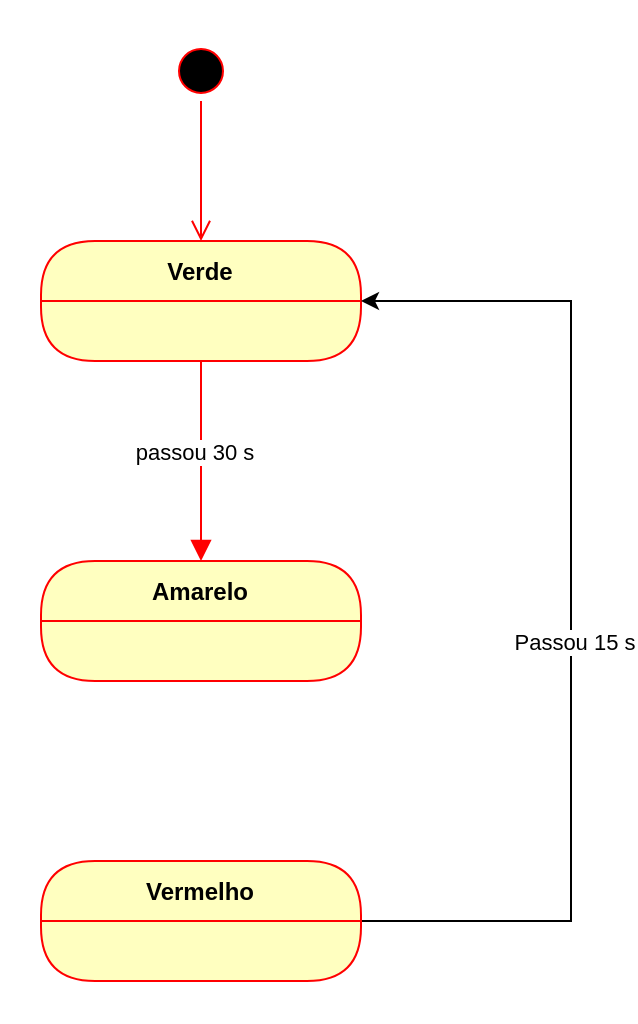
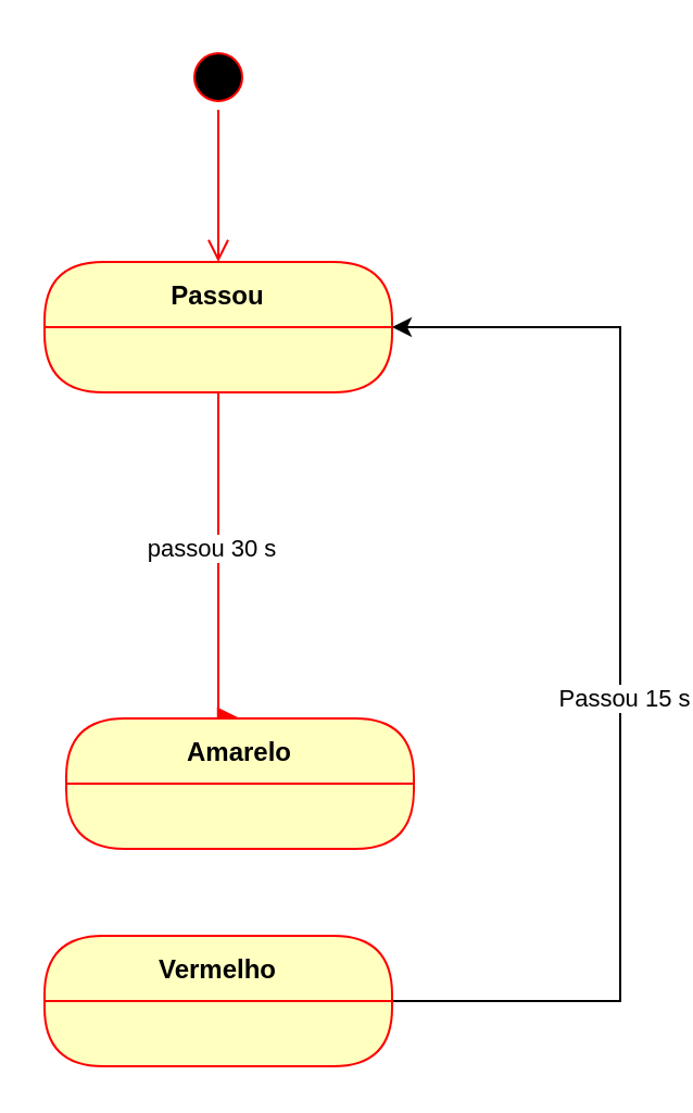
  <mxCell id="0" />
  <mxCell id="1" parent="0" />
  <mxCell id="2" value="" style="ellipse;html=1;shape=startState;fillColor=#000000;strokeColor=#ff0000;" vertex="1" parent="1"><mxGeometry x="85" y="20" width="30" height="30" as="geometry" /></mxCell>
  <mxCell id="3" value="" style="edgeStyle=orthogonalEdgeStyle;html=1;verticalAlign=bottom;endArrow=open;endSize=8;strokeColor=#ff0000;rounded=0;entryX=0.5;entryY=0;entryDx=0;entryDy=0;" edge="1" source="2" parent="1" target="4"><mxGeometry relative="1" as="geometry"><mxPoint x="100" y="110" as="targetPoint" /></mxGeometry></mxCell>
- <mxCell id="4" value="Verde" style="swimlane;fontStyle=1;align=center;verticalAlign=middle;childLayout=stackLayout;horizontal=1;startSize=30;horizontalStack=0;resizeParent=0;resizeLast=1;container=0;fontColor=#000000;collapsible=0;rounded=1;arcSize=30;strokeColor=#ff0000;fillColor=#ffffc0;swimlaneFillColor=#ffffc0;dropTarget=0;" vertex="1" parent="1"><mxGeometry x="20" y="120" width="160" height="60" as="geometry" /></mxCell>
+ <mxCell id="4" value="Passou" style="swimlane;fontStyle=1;align=center;verticalAlign=middle;childLayout=stackLayout;horizontal=1;startSize=30;horizontalStack=0;resizeParent=0;resizeLast=1;container=0;fontColor=#000000;collapsible=0;rounded=1;arcSize=30;strokeColor=#ff0000;fillColor=#ffffc0;swimlaneFillColor=#ffffc0;dropTarget=0;" vertex="1" parent="1"><mxGeometry x="20" y="120" width="160" height="60" as="geometry" /></mxCell>
  <mxCell id="5" value="" style="edgeStyle=orthogonalEdgeStyle;html=1;verticalAlign=bottom;endArrow=block;endSize=8;strokeColor=#ff0000;rounded=0;entryX=0.5;entryY=0;entryDx=0;entryDy=0;exitX=0.5;exitY=1;exitDx=0;exitDy=0;" edge="1" source="4" parent="1" target="7"><mxGeometry relative="1" as="geometry"><mxPoint x="100" y="240" as="targetPoint" /><mxPoint x="135" y="210" as="sourcePoint" /><Array as="points"><mxPoint x="100" y="220" /><mxPoint x="100" y="220" /></Array></mxGeometry></mxCell>
  <mxCell id="6" value="passou 30 s" style="edgeLabel;html=1;align=center;verticalAlign=middle;resizable=0;points=[];" vertex="1" connectable="0" parent="5"><mxGeometry x="-0.107" y="-4" relative="1" as="geometry"><mxPoint as="offset" /></mxGeometry></mxCell>
- <mxCell id="7" value="Amarelo" style="swimlane;fontStyle=1;align=center;verticalAlign=middle;childLayout=stackLayout;horizontal=1;startSize=30;horizontalStack=0;resizeParent=0;resizeLast=1;container=0;fontColor=#000000;collapsible=0;rounded=1;arcSize=30;strokeColor=#ff0000;fillColor=#ffffc0;swimlaneFillColor=#ffffc0;dropTarget=0;" vertex="1" parent="1"><mxGeometry x="20" y="280" width="160" height="60" as="geometry" /></mxCell>
+ <mxCell id="7" value="Amarelo" style="swimlane;fontStyle=1;align=center;verticalAlign=middle;childLayout=stackLayout;horizontal=1;startSize=30;horizontalStack=0;resizeParent=0;resizeLast=1;container=0;fontColor=#000000;collapsible=0;rounded=1;arcSize=30;strokeColor=#ff0000;fillColor=#ffffc0;swimlaneFillColor=#ffffc0;dropTarget=0;" vertex="1" parent="1"><mxGeometry x="30" y="330" width="160" height="60" as="geometry" /></mxCell>
  <mxCell id="8" style="edgeStyle=orthogonalEdgeStyle;rounded=0;orthogonalLoop=1;jettySize=auto;html=1;entryX=1;entryY=0.5;entryDx=0;entryDy=0;strokeColor=light-dark(#000000,#FF9090);" edge="1" parent="1" source="10" target="4"><mxGeometry relative="1" as="geometry"><Array as="points"><mxPoint x="285" y="460" /><mxPoint x="285" y="150" /></Array></mxGeometry></mxCell>
  <mxCell id="9" value="Passou 15 s" style="edgeLabel;html=1;align=center;verticalAlign=middle;resizable=0;points=[];" vertex="1" connectable="0" parent="8"><mxGeometry x="-0.056" y="-1" relative="1" as="geometry"><mxPoint as="offset" /></mxGeometry></mxCell>
  <mxCell id="10" value="Vermelho" style="swimlane;fontStyle=1;align=center;verticalAlign=middle;childLayout=stackLayout;horizontal=1;startSize=30;horizontalStack=0;resizeParent=0;resizeLast=1;container=0;fontColor=#000000;collapsible=0;rounded=1;arcSize=30;strokeColor=#ff0000;fillColor=#ffffc0;swimlaneFillColor=#ffffc0;dropTarget=0;" vertex="1" parent="1"><mxGeometry x="20" y="430" width="160" height="60" as="geometry" /></mxCell>
